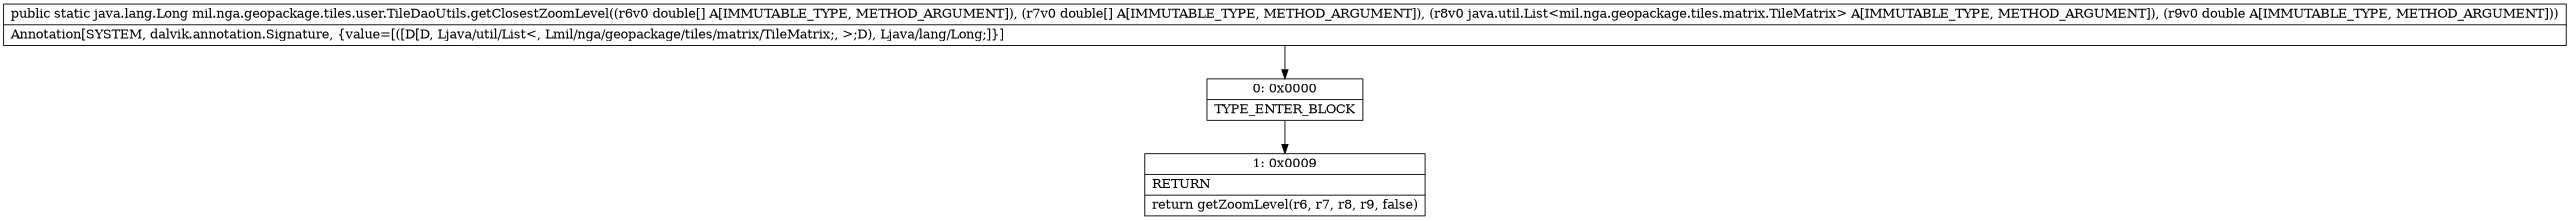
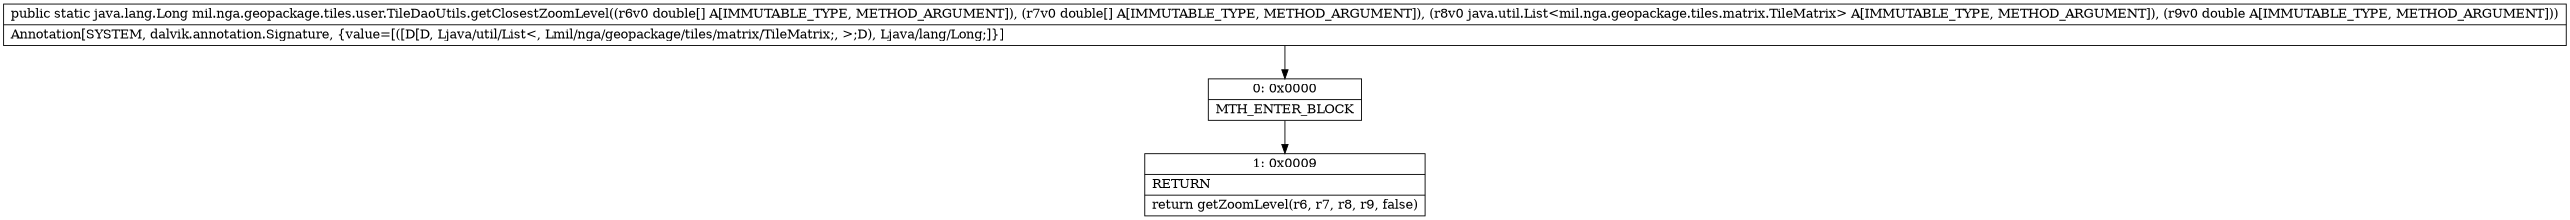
  digraph {
    node [shape=record]
-   n1 [label="{0\:\ 0x0000|TYPE_ENTER_BLOCK\l}"]
+   n1 [label="{0\:\ 0x0000|MTH_ENTER_BLOCK\l}"]
    n2 [label="{1\:\ 0x0009|RETURN\l|return getZoomLevel(r6, r7, r8, r9, false)\l}"]
    n3 [label="{public static java.lang.Long mil.nga.geopackage.tiles.user.TileDaoUtils.getClosestZoomLevel((r6v0 double[] A[IMMUTABLE_TYPE, METHOD_ARGUMENT]), (r7v0 double[] A[IMMUTABLE_TYPE, METHOD_ARGUMENT]), (r8v0 java.util.List\<mil.nga.geopackage.tiles.matrix.TileMatrix\> A[IMMUTABLE_TYPE, METHOD_ARGUMENT]), (r9v0 double A[IMMUTABLE_TYPE, METHOD_ARGUMENT]))  | Annotation[SYSTEM, dalvik.annotation.Signature, \{value=[([D[D, Ljava\/util\/List\<, Lmil\/nga\/geopackage\/tiles\/matrix\/TileMatrix;, \>;D), Ljava\/lang\/Long;]\}]\l}"]
    n1 -> n2
    n3 -> n1
  }
